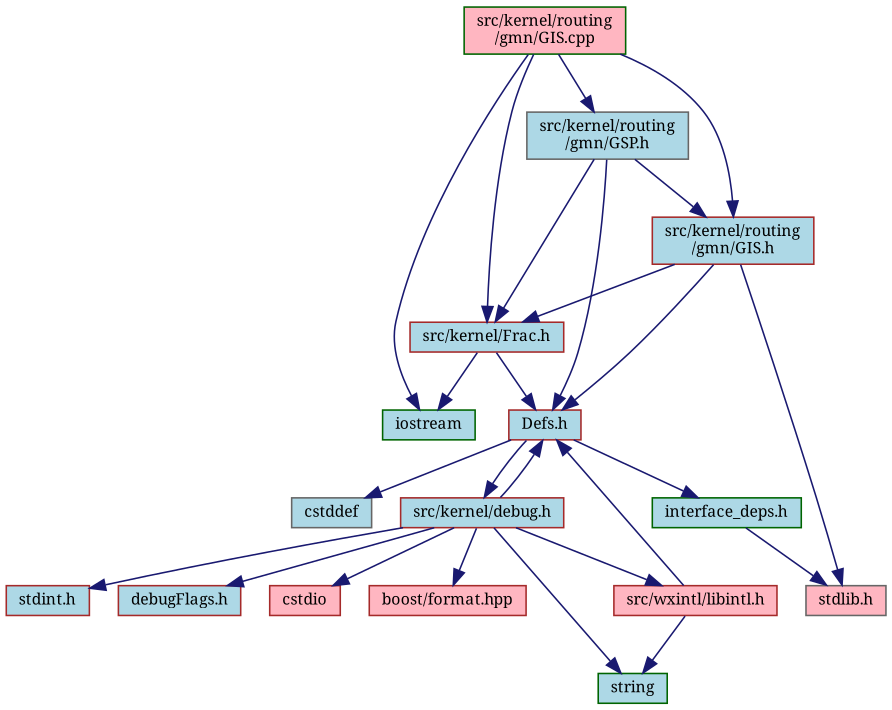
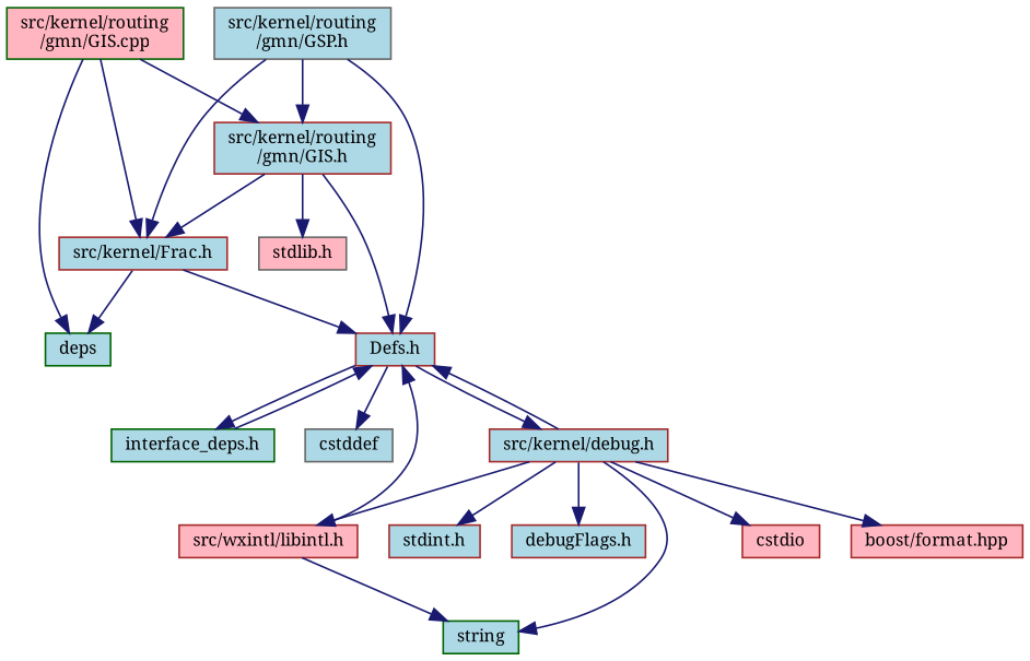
  digraph {
    fontname="Noto Serif"
    node [color=brown fillcolor=lightblue fontname="Noto Serif" fontsize=10 shape=record style=filled]
    edge [color=midnightblue fontname="Noto Serif" fontsize=10 labelfontname=Sans labelfontsize=10 style=solid]
    n1 [color=darkgreen fillcolor=lightpink fontcolor=black height=0.2 label="src/kernel/routing\l/gmn/GIS.cpp" width=0.4]
-   n2 [color=darkgreen height=0.2 label=iostream width=0.4]
+   n2 [color=darkgreen height=0.2 label=deps width=0.4]
    n3 [height=0.2 label="src/kernel/Frac.h" width=0.4]
    n4 [height=0.2 label="src/kernel/routing\l/gmn/GIS.h" width=0.4]
    n5 [color=gray40 height=0.2 label="src/kernel/routing\l/gmn/GSP.h" width=0.4]
    n6 [height=0.2 label="Defs.h" width=0.4]
    n7 [color=gray40 fillcolor=lightpink height=0.2 label="stdlib.h" width=0.4]
    n8 [color=darkgreen height=0.2 label="interface_deps.h" width=0.4]
    n9 [color=gray40 height=0.2 label=cstddef width=0.4]
    n10 [height=0.2 label="src/kernel/debug.h" width=0.4]
    n11 [fillcolor=lightpink height=0.2 label="src/wxintl/libintl.h" width=0.4]
    n12 [color=darkgreen height=0.2 label=string width=0.4]
    n13 [fillcolor=lightpink height=0.2 label=cstdio width=0.4]
    n14 [fillcolor=lightpink height=0.2 label="boost/format.hpp" width=0.4]
    n15 [height=0.2 label="stdint.h" width=0.4]
    n16 [height=0.2 label="debugFlags.h" width=0.4]
    n1 -> n2
    n1 -> n3
    n1 -> n4
-   n1 -> n5
    n3 -> n2
    n3 -> n6
    n4 -> n3
    n4 -> n6
    n4 -> n7
    n5 -> n3
    n5 -> n4
    n5 -> n6
    n6 -> n8
    n6 -> n9
    n6 -> n10
-   n8 -> n7
+   n8 -> n6
    n10 -> n6
    n10 -> n11
    n10 -> n12
    n10 -> n13
    n10 -> n14
    n10 -> n15
    n10 -> n16
    n11 -> n6
    n11 -> n12
  }
